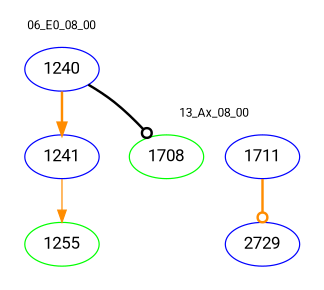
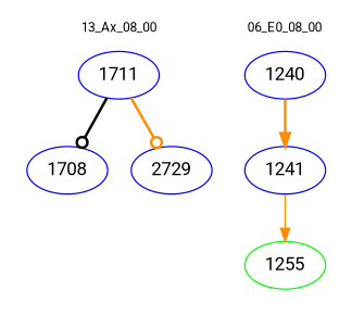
  digraph {
    fontname=Roboto
    node [color=blue fontname=Roboto]
    edge [arrowhead=odot color=darkorange fontname=Roboto style=bold]
    n1 [label=1711]
-   n2 [color=green label=1708]
+   n2 [label=1708]
    n3 [label=2729]
    n4 [label=1240]
    n5 [label=1241]
    n6 [color=green label=1255]
    subgraph cluster_1 {
      color=white
      fontsize=10
      label="13_Ax_08_00"
      n1
      n2
      n3
    }
    subgraph cluster_2 {
      color=white
      fontsize=10
      label="06_E0_08_00"
      n4
      n5
      n6
    }
-   n4 -> n2 [color=black]
+   n1 -> n2 [color=black]
    n1 -> n3
    n4 -> n5 [arrowhead=normal]
    n5 -> n6 [arrowhead=normal style=solid]
  }
